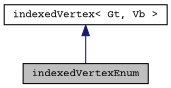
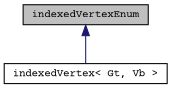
  digraph {
    fontname="Courier Prime"
    node [color=black fontname="Courier Prime" fontsize=10 shape=record]
    n1 [fillcolor=grey75 fontcolor=black height=0.2 label=indexedVertexEnum style=filled width=0.4]
    n2 [height=0.2 label="indexedVertex\< Gt, Vb \>" width=0.4]
-   n2 -> n1 [color=midnightblue dir=back fontname="Courier Prime" fontsize=10 labelfontname=Helvetica labelfontsize=10 style=solid]
+   n1 -> n2 [color=midnightblue dir=back fontname="Courier Prime" fontsize=10 labelfontname=Helvetica labelfontsize=10 style=solid]
  }
